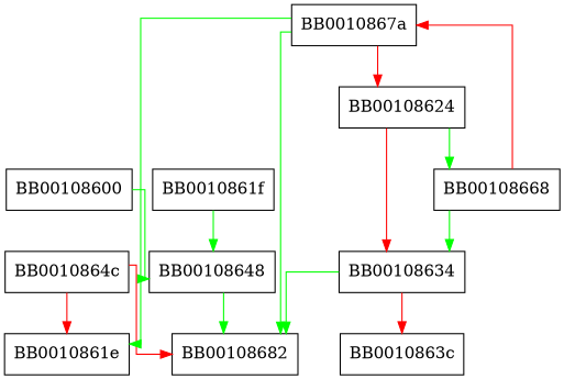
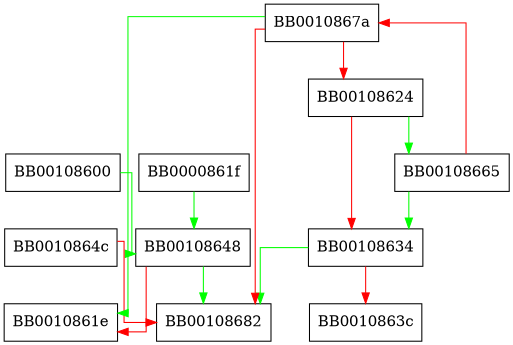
  digraph {
    splines=ortho
    node [shape=box]
    edge [color=green]
    BB00108600
    BB00108648
    BB00108682
-   BB0010861f
+   BB0010861f [label=BB0000861f]
    BB0010864c
    n6 [label=BB0010861e]
    BB00108624
-   BB00108668
+   BB00108668 [label=BB00108665]
    BB00108634
    BB0010867a
    BB0010863c
    BB00108600 -> BB00108648
    BB00108648 -> BB00108682
    BB0010861f -> BB00108648
    BB0010864c -> BB00108682 [color=red]
-   BB0010864c -> n6 [color=red]
+   BB00108648 -> n6 [color=red]
    BB00108624 -> BB00108668
    BB00108624 -> BB00108634 [color=red]
    BB00108668 -> BB00108634
    BB00108668 -> BB0010867a [color=red]
    BB00108634 -> BB00108682
    BB00108634 -> BB0010863c [color=red]
-   BB0010867a -> BB00108682
+   BB0010867a -> BB00108682 [color=red]
    BB0010867a -> n6
    BB0010867a -> BB00108624 [color=red]
  }
